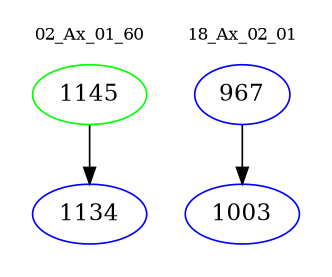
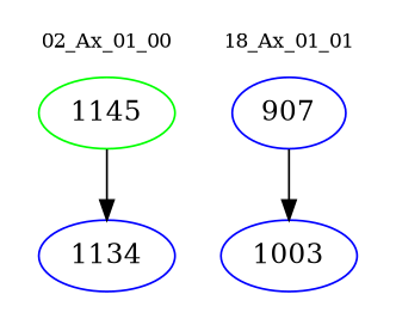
  digraph {
    node [color=blue]
    edge [color=black]
    n1 [color=green label=1145]
    n2 [label=1134]
-   n3 [label=967]
+   n3 [label=907]
    n4 [label=1003]
    subgraph cluster_1 {
      color=white
      fontsize=10
-     label="02_Ax_01_60"
+     label="02_Ax_01_00"
      n1
      n2
    }
    subgraph cluster_2 {
      color=white
      fontsize=10
-     label="18_Ax_02_01"
+     label="18_Ax_01_01"
      n3
      n4
    }
    n1 -> n2
    n3 -> n4
  }
